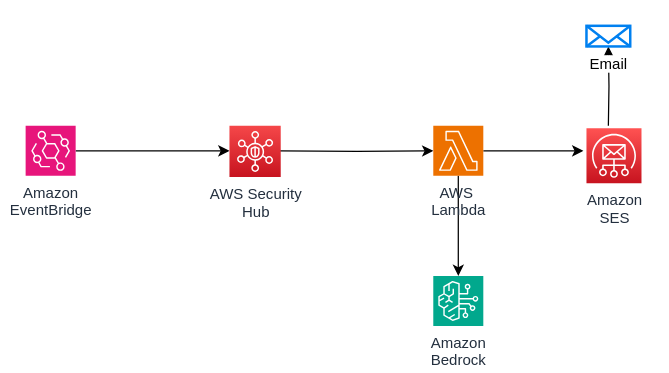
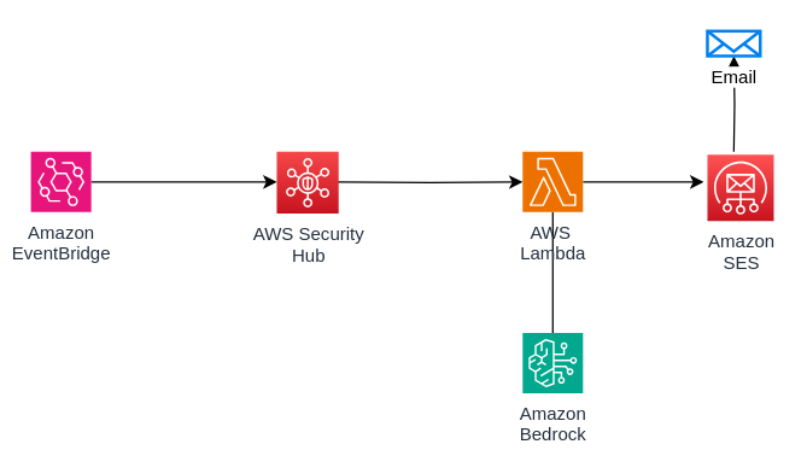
  <mxCell id="0" />
  <mxCell id="1" parent="0" />
  <mxCell id="2" value="" style="edgeStyle=orthogonalEdgeStyle;rounded=0;orthogonalLoop=1;jettySize=auto;html=1;" parent="1" source="3" edge="1"><mxGeometry relative="1" as="geometry"><mxPoint x="183" y="120" as="targetPoint" /></mxGeometry></mxCell>
  <mxCell id="3" value="Amazon&lt;div&gt;EventBridge&lt;/div&gt;" style="sketch=0;points=[[0,0,0],[0.25,0,0],[0.5,0,0],[0.75,0,0],[1,0,0],[0,1,0],[0.25,1,0],[0.5,1,0],[0.75,1,0],[1,1,0],[0,0.25,0],[0,0.5,0],[0,0.75,0],[1,0.25,0],[1,0.5,0],[1,0.75,0]];outlineConnect=0;fontColor=#232F3E;fillColor=#E7157B;strokeColor=#ffffff;dashed=0;verticalLabelPosition=bottom;verticalAlign=top;align=center;html=1;fontSize=12;fontStyle=0;aspect=fixed;shape=mxgraph.aws4.resourceIcon;resIcon=mxgraph.aws4.eventbridge;" parent="1" vertex="1"><mxGeometry x="20" y="100" width="40" height="40" as="geometry" /></mxCell>
  <mxCell id="4" value="" style="edgeStyle=orthogonalEdgeStyle;rounded=0;orthogonalLoop=1;jettySize=auto;html=1;" parent="1" target="7" edge="1"><mxGeometry relative="1" as="geometry"><mxPoint x="223" y="120" as="sourcePoint" /></mxGeometry></mxCell>
- <mxCell id="5" value="" style="edgeStyle=orthogonalEdgeStyle;rounded=0;orthogonalLoop=1;jettySize=auto;html=1;" parent="1" source="7" target="8" edge="1"><mxGeometry relative="1" as="geometry"><Array as="points"><mxPoint x="366" y="190" /><mxPoint x="366" y="190" /></Array></mxGeometry></mxCell>
+ <mxCell id="5" value="" style="edgeStyle=orthogonalEdgeStyle;rounded=0;orthogonalLoop=1;jettySize=auto;html=1;endArrow=none;" parent="1" source="7" target="8" edge="1"><mxGeometry relative="1" as="geometry"><Array as="points"><mxPoint x="366" y="190" /><mxPoint x="366" y="190" /></Array></mxGeometry></mxCell>
  <mxCell id="6" value="" style="edgeStyle=orthogonalEdgeStyle;rounded=0;orthogonalLoop=1;jettySize=auto;html=1;" parent="1" source="7" edge="1"><mxGeometry relative="1" as="geometry"><mxPoint x="466" y="120" as="targetPoint" /></mxGeometry></mxCell>
  <mxCell id="7" value="AWS&amp;nbsp;&lt;div&gt;Lambda&lt;/div&gt;" style="sketch=0;points=[[0,0,0],[0.25,0,0],[0.5,0,0],[0.75,0,0],[1,0,0],[0,1,0],[0.25,1,0],[0.5,1,0],[0.75,1,0],[1,1,0],[0,0.25,0],[0,0.5,0],[0,0.75,0],[1,0.25,0],[1,0.5,0],[1,0.75,0]];outlineConnect=0;fontColor=#232F3E;fillColor=#ED7100;strokeColor=#ffffff;dashed=0;verticalLabelPosition=bottom;verticalAlign=top;align=center;html=1;fontSize=12;fontStyle=0;aspect=fixed;shape=mxgraph.aws4.resourceIcon;resIcon=mxgraph.aws4.lambda;" parent="1" vertex="1"><mxGeometry x="346" y="100" width="40" height="40" as="geometry" /></mxCell>
  <mxCell id="8" value="Amazon&lt;div&gt;Bedrock&lt;/div&gt;" style="sketch=0;points=[[0,0,0],[0.25,0,0],[0.5,0,0],[0.75,0,0],[1,0,0],[0,1,0],[0.25,1,0],[0.5,1,0],[0.75,1,0],[1,1,0],[0,0.25,0],[0,0.5,0],[0,0.75,0],[1,0.25,0],[1,0.5,0],[1,0.75,0]];outlineConnect=0;fontColor=#232F3E;fillColor=#01A88D;strokeColor=#ffffff;dashed=0;verticalLabelPosition=bottom;verticalAlign=top;align=center;html=1;fontSize=12;fontStyle=0;aspect=fixed;shape=mxgraph.aws4.resourceIcon;resIcon=mxgraph.aws4.bedrock;" parent="1" vertex="1"><mxGeometry x="346" y="220" width="40" height="40" as="geometry" /></mxCell>
  <mxCell id="9" value="" style="edgeStyle=orthogonalEdgeStyle;rounded=0;orthogonalLoop=1;jettySize=auto;html=1;" parent="1" target="10" edge="1"><mxGeometry relative="1" as="geometry"><mxPoint x="486" y="100" as="sourcePoint" /></mxGeometry></mxCell>
  <mxCell id="10" value="Email" style="html=1;verticalLabelPosition=bottom;align=center;labelBackgroundColor=#ffffff;verticalAlign=top;strokeWidth=2;strokeColor=#0080F0;shadow=0;dashed=0;shape=mxgraph.ios7.icons.mail;" parent="1" vertex="1"><mxGeometry x="468.5" y="20" width="35" height="16.5" as="geometry" /></mxCell>
  <mxCell id="11" value="Amazon&lt;br&gt;SES" style="sketch=0;points=[[0,0,0],[0.25,0,0],[0.5,0,0],[0.75,0,0],[1,0,0],[0,1,0],[0.25,1,0],[0.5,1,0],[0.75,1,0],[1,1,0],[0,0.25,0],[0,0.5,0],[0,0.75,0],[1,0.25,0],[1,0.5,0],[1,0.75,0]];outlineConnect=0;fontColor=#232F3E;gradientColor=#FF5252;gradientDirection=north;fillColor=#C7131F;strokeColor=#ffffff;dashed=0;verticalLabelPosition=bottom;verticalAlign=top;align=center;html=1;fontSize=12;fontStyle=0;aspect=fixed;shape=mxgraph.aws4.resourceIcon;resIcon=mxgraph.aws4.simple_email_service;" parent="1" vertex="1"><mxGeometry x="468.5" y="102" width="44" height="44" as="geometry" /></mxCell>
  <mxCell id="12" value="AWS Security&lt;br&gt;Hub" style="sketch=0;points=[[0,0,0],[0.25,0,0],[0.5,0,0],[0.75,0,0],[1,0,0],[0,1,0],[0.25,1,0],[0.5,1,0],[0.75,1,0],[1,1,0],[0,0.25,0],[0,0.5,0],[0,0.75,0],[1,0.25,0],[1,0.5,0],[1,0.75,0]];outlineConnect=0;fontColor=#232F3E;gradientColor=#F54749;gradientDirection=north;fillColor=#C7131F;strokeColor=#ffffff;dashed=0;verticalLabelPosition=bottom;verticalAlign=top;align=center;html=1;fontSize=12;fontStyle=0;aspect=fixed;shape=mxgraph.aws4.resourceIcon;resIcon=mxgraph.aws4.security_hub;" parent="1" vertex="1"><mxGeometry x="183" y="100" width="41" height="41" as="geometry" /></mxCell>
